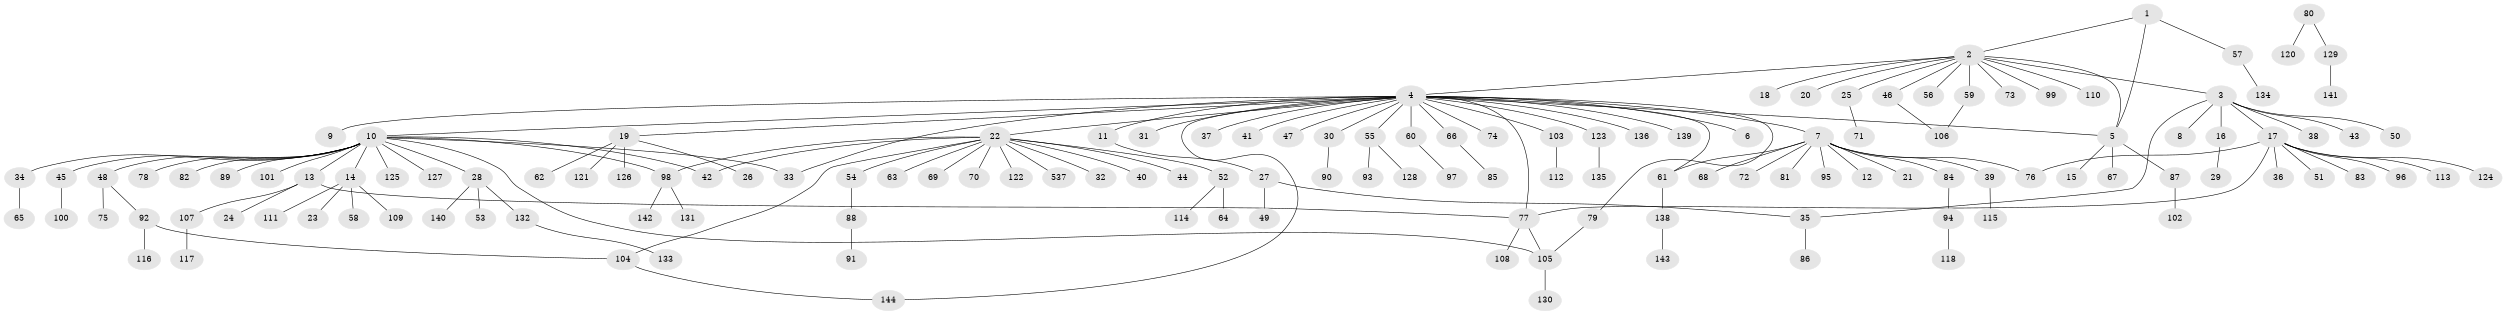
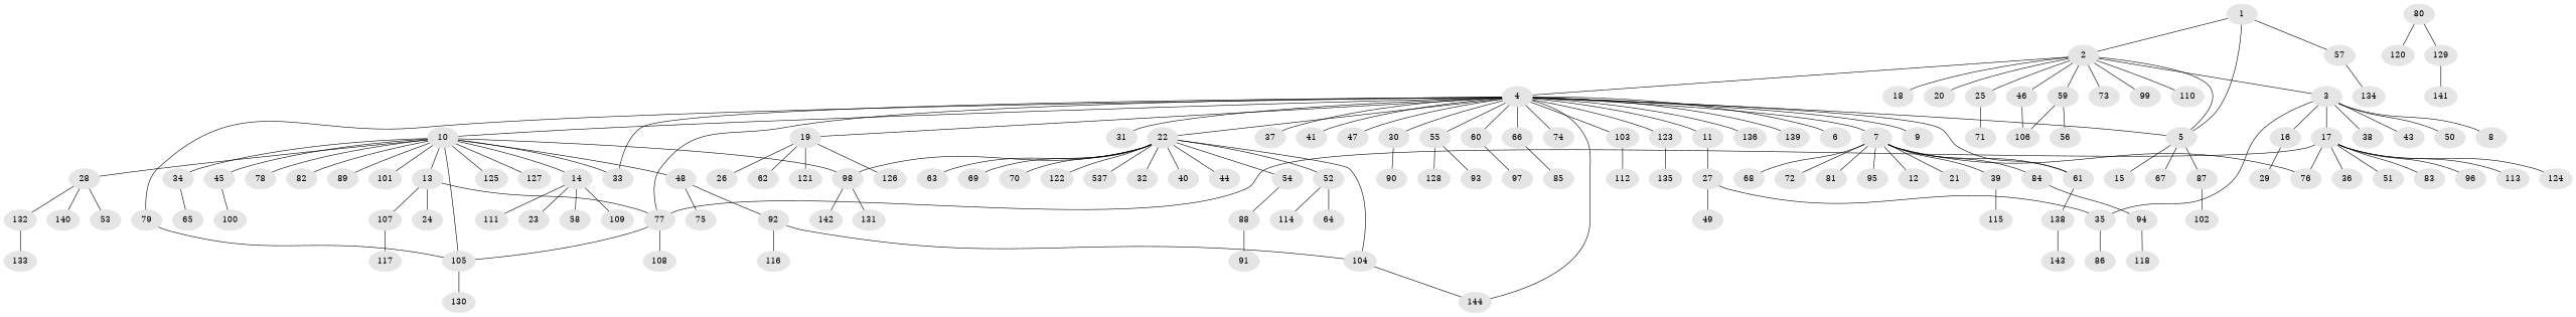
  graph {
    node [color=gray90 style=filled]
    1
    2
    5
    57
    3
    4
    18
    20
    25
    46
    56
    59
    73
    99
    110
    15
    67
    87
    134
    8
    16
    17
    35
    38
    43
    50
    6
    7
    9
    10
    11
    19
    22
    30
    31
    33
    37
    41
    47
    55
    60
    61
    66
    74
    77
    79
    103
    123
    136
    139
    144
    71
    106
    29
    76
    36
    51
    83
    96
    113
    124
    86
    12
    21
    39
    68
    72
    81
    84
    95
    13
    14
    28
    34
-   42
    45
    48
    78
    82
    89
    98
    101
    105
    125
    127
    27
    26
    62
    121
    126
    32
    40
    44
    52
    54
    63
    69
    70
    104
    122
    n101 [label=537]
    90
    93
    128
    97
    138
    85
    108
    112
    135
    102
    115
    94
    24
    107
    23
    58
    109
    111
    53
    132
    140
    65
    100
    75
    92
    131
    142
    130
    49
    117
    64
    114
    88
    133
    80
    120
    129
    116
    91
    143
    141
    118
    1 -- 2
    1 -- 5
    1 -- 57
    2 -- 5
    2 -- 3
    2 -- 4
    2 -- 18
    2 -- 20
    2 -- 25
    2 -- 46
-   2 -- 56
+   59 -- 56
    2 -- 59
    2 -- 73
    2 -- 99
    2 -- 110
    5 -- 15
    5 -- 67
    5 -- 87
    57 -- 134
    3 -- 8
    3 -- 16
    3 -- 17
    3 -- 35
    3 -- 38
    3 -- 43
    3 -- 50
    4 -- 5
    4 -- 6
    4 -- 7
    4 -- 9
    4 -- 10
    4 -- 11
    4 -- 19
    4 -- 22
    4 -- 30
    4 -- 31
    4 -- 33
    4 -- 37
    4 -- 41
    4 -- 47
    4 -- 55
    4 -- 60
    4 -- 61
    4 -- 66
    4 -- 74
    4 -- 77
    4 -- 79
    4 -- 103
    4 -- 123
    4 -- 136
    4 -- 139
    4 -- 144
    25 -- 71
    46 -- 106
    59 -- 106
    87 -- 102
    16 -- 29
    17 -- 77
    17 -- 76
    17 -- 36
    17 -- 51
    17 -- 83
    17 -- 96
    17 -- 113
    17 -- 124
    35 -- 86
    7 -- 61
    7 -- 76
    7 -- 12
    7 -- 21
    7 -- 39
    7 -- 68
    7 -- 72
    7 -- 81
    7 -- 84
    7 -- 95
    10 -- 33
    10 -- 13
    10 -- 14
    10 -- 28
    10 -- 34
-   10 -- 42
    10 -- 45
    10 -- 48
    10 -- 78
    10 -- 82
    10 -- 89
    10 -- 98
    10 -- 101
    10 -- 105
    10 -- 125
    10 -- 127
    11 -- 27
    19 -- 26
    19 -- 62
    19 -- 121
    19 -- 126
-   22 -- 42
    22 -- 98
    22 -- 32
    22 -- 40
    22 -- 44
    22 -- 52
    22 -- 54
    22 -- 63
    22 -- 69
    22 -- 70
    22 -- 104
    22 -- 122
    22 -- n101
    30 -- 90
    55 -- 93
    55 -- 128
    60 -- 97
    61 -- 138
    66 -- 85
    77 -- 105
    77 -- 108
    79 -- 105
    103 -- 112
    123 -- 135
    39 -- 115
    84 -- 94
    13 -- 77
    13 -- 24
    13 -- 107
    14 -- 23
    14 -- 58
    14 -- 109
    14 -- 111
    28 -- 53
    28 -- 132
    28 -- 140
    34 -- 65
    45 -- 100
    48 -- 75
    48 -- 92
    98 -- 131
    98 -- 142
    105 -- 130
    27 -- 35
    27 -- 49
    52 -- 64
    52 -- 114
    54 -- 88
    104 -- 144
    138 -- 143
    94 -- 118
    107 -- 117
    132 -- 133
    92 -- 104
    92 -- 116
    88 -- 91
    80 -- 120
    80 -- 129
    129 -- 141
  }
